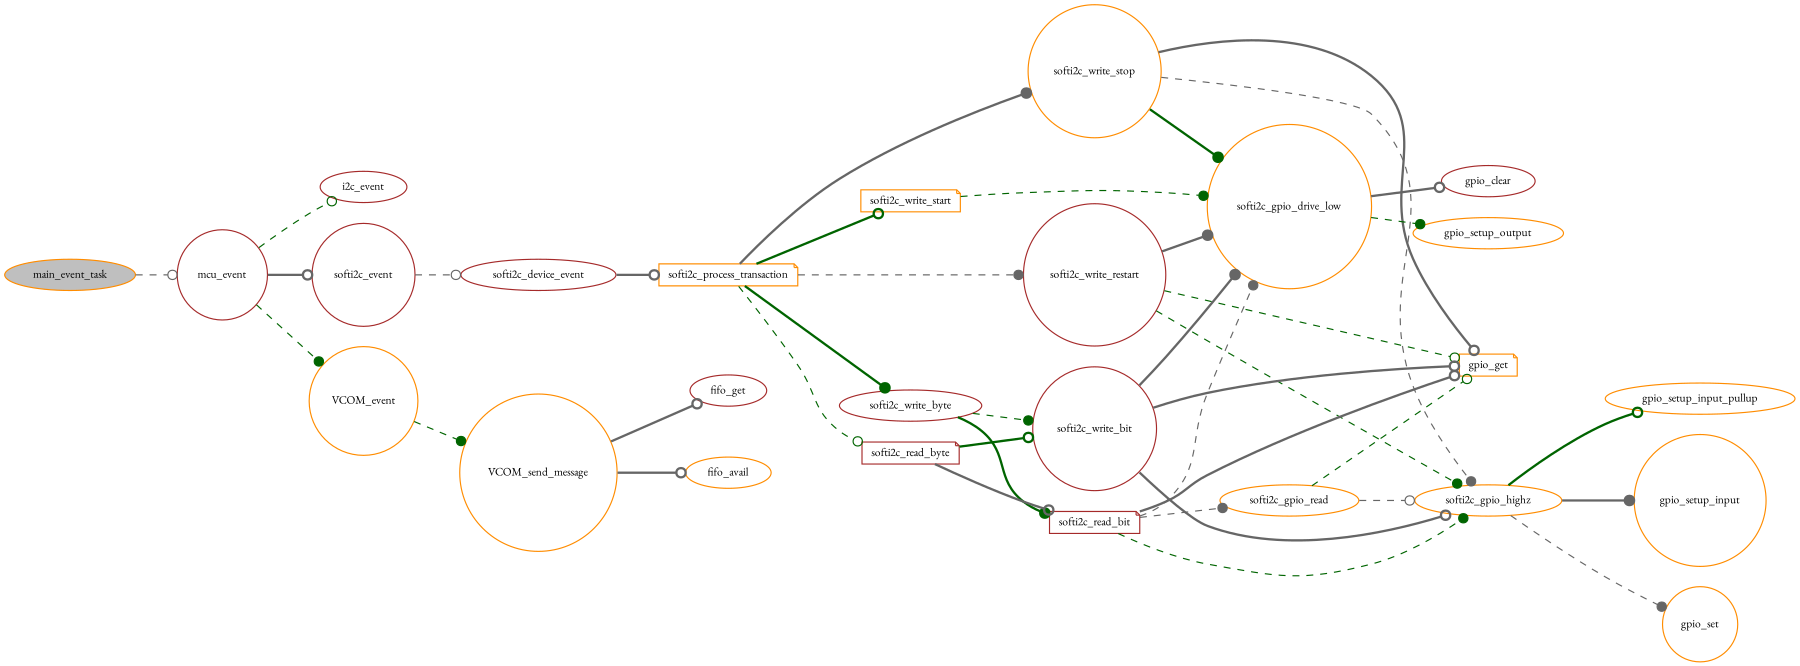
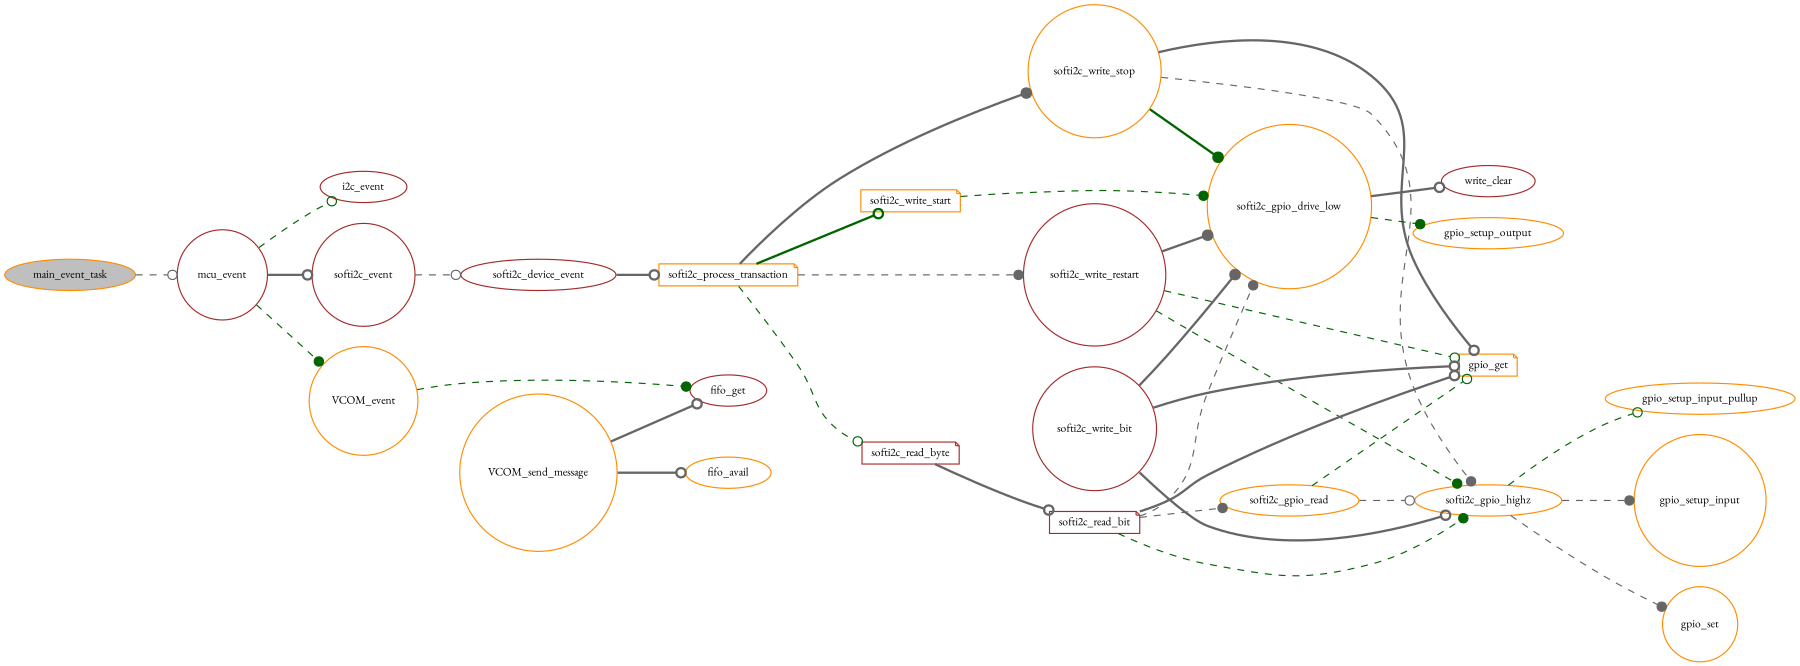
  digraph {
    fontname="EB Garamond"
    rankdir=LR
    node [color=darkorange fillcolor=white fontname="EB Garamond" fontsize=10 shape=ellipse style=filled]
    edge [arrowhead=odot color=gray40 fontname="EB Garamond" fontsize=10 labelfontname=FreeSans labelfontsize=10 style=dashed]
    n1 [fillcolor=grey75 fontcolor=black height=0.2 label=main_event_task width=0.4]
    n2 [color=brown height=0.2 label=mcu_event shape=circle width=0.4]
    n3 [color=brown height=0.2 label=i2c_event width=0.4]
    n4 [color=brown height=0.2 label=softi2c_event shape=circle width=0.4]
    n5 [height=0.2 label=VCOM_event shape=circle width=0.4]
    n6 [color=brown height=0.2 label=softi2c_device_event width=0.4]
    n7 [height=0.2 label=VCOM_send_message shape=circle width=0.4]
    n8 [height=0.2 label=softi2c_process_transaction shape=note width=0.4]
    n9 [height=0.2 label=softi2c_write_start shape=note width=0.4]
-   n10 [color=brown height=0.2 label=softi2c_write_byte width=0.4]
    n11 [color=brown height=0.2 label=softi2c_write_restart shape=circle width=0.4]
    n12 [color=brown height=0.2 label=softi2c_read_byte shape=note width=0.4]
    n13 [height=0.2 label=softi2c_write_stop shape=circle width=0.4]
    n14 [height=0.2 label=softi2c_gpio_drive_low shape=circle width=0.4]
    n15 [color=brown height=0.2 label=softi2c_write_bit shape=circle width=0.4]
    n16 [color=brown height=0.2 label=softi2c_read_bit shape=note width=0.4]
    n17 [height=0.2 label=softi2c_gpio_highz width=0.4]
    n18 [height=0.2 label=gpio_get shape=note width=0.4]
    n19 [height=0.2 label=gpio_setup_output width=0.4]
-   n20 [color=brown height=0.2 label=gpio_clear width=0.4]
+   n20 [color=brown height=0.2 label=write_clear width=0.4]
    n21 [height=0.2 label=softi2c_gpio_read width=0.4]
    n22 [height=0.2 label=gpio_setup_input_pullup width=0.4]
    n23 [height=0.2 label=gpio_setup_input shape=circle width=0.4]
    n24 [height=0.2 label=gpio_set shape=circle width=0.4]
    n25 [height=0.2 label=fifo_avail width=0.4]
    n26 [color=brown height=0.2 label=fifo_get width=0.4]
    n1 -> n2
    n2 -> n3 [color=darkgreen]
    n2 -> n4 [style=bold]
    n2 -> n5 [arrowhead=dot color=darkgreen]
    n4 -> n6
-   n5 -> n7 [arrowhead=dot color=darkgreen]
+   n5 -> n26 [arrowhead=dot color=darkgreen]
    n6 -> n8 [style=bold]
    n7 -> n25 [style=bold]
    n7 -> n26 [style=bold]
    n8 -> n9 [color=darkgreen style=bold]
-   n8 -> n10 [arrowhead=dot color=darkgreen style=bold]
    n8 -> n11 [arrowhead=dot]
    n8 -> n12 [color=darkgreen]
    n8 -> n13 [arrowhead=dot style=bold]
    n9 -> n14 [arrowhead=dot color=darkgreen]
-   n10 -> n15 [arrowhead=dot color=darkgreen]
-   n10 -> n16 [arrowhead=dot color=darkgreen style=bold]
    n11 -> n14 [arrowhead=dot style=bold]
    n11 -> n17 [arrowhead=dot color=darkgreen]
    n11 -> n18 [color=darkgreen]
-   n12 -> n15 [color=darkgreen style=bold]
    n12 -> n16 [style=bold]
    n13 -> n14 [arrowhead=dot color=darkgreen style=bold]
    n13 -> n17 [arrowhead=dot]
    n13 -> n18 [style=bold]
    n14 -> n19 [arrowhead=dot color=darkgreen]
    n14 -> n20 [style=bold]
    n15 -> n14 [arrowhead=dot style=bold]
    n15 -> n17 [style=bold]
    n15 -> n18 [style=bold]
    n16 -> n14 [arrowhead=dot]
    n16 -> n17 [arrowhead=dot color=darkgreen]
    n16 -> n18 [style=bold]
    n16 -> n21 [arrowhead=dot]
-   n17 -> n22 [color=darkgreen style=bold]
-   n17 -> n23 [arrowhead=dot style=bold]
+   n17 -> n22 [color=darkgreen]
+   n17 -> n23 [arrowhead=dot]
    n17 -> n24 [arrowhead=dot]
    n21 -> n17
    n21 -> n18 [color=darkgreen]
  }
